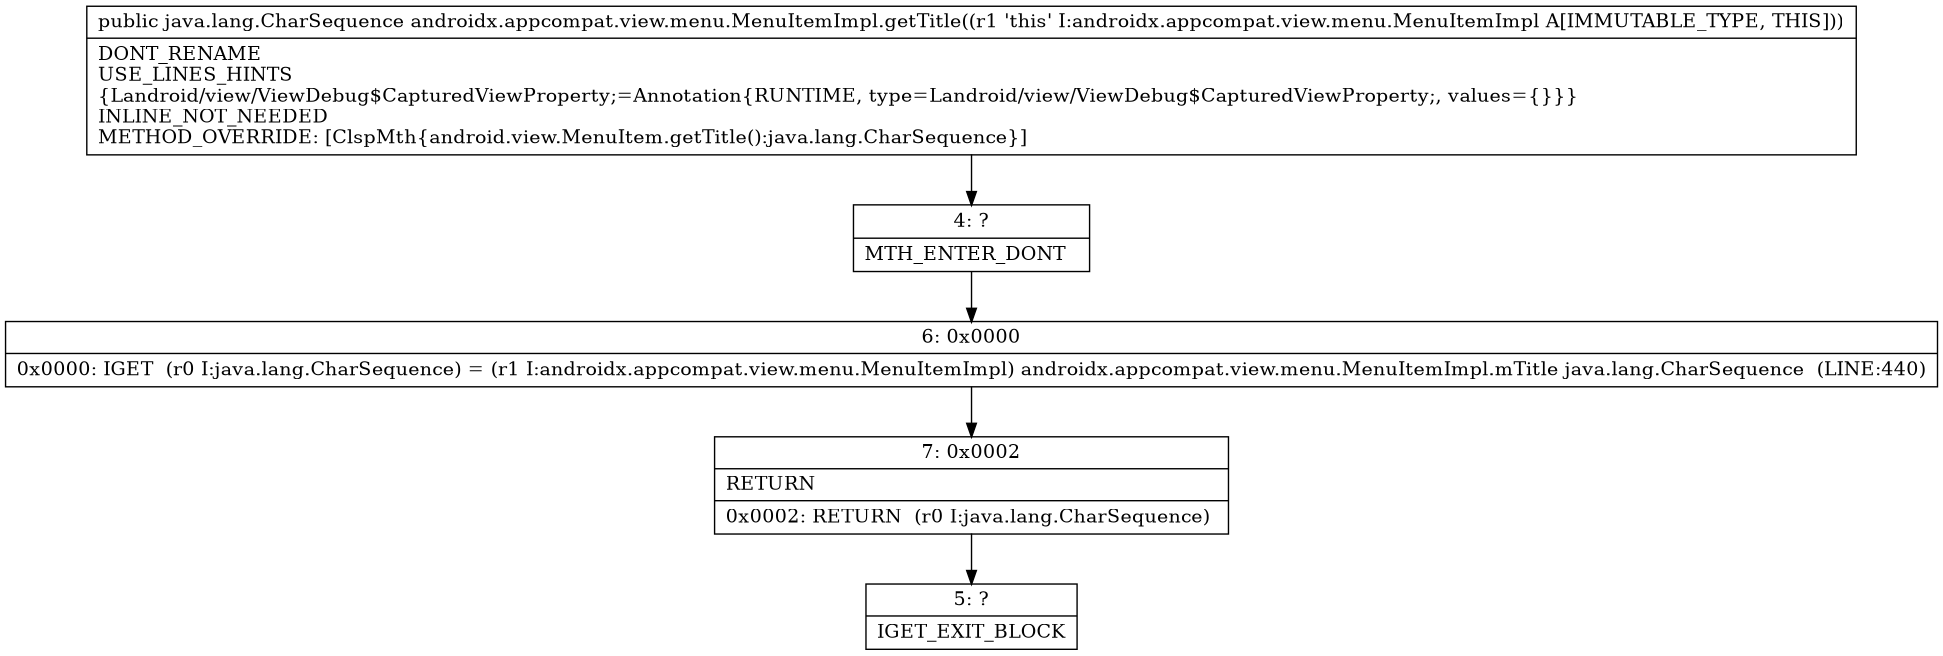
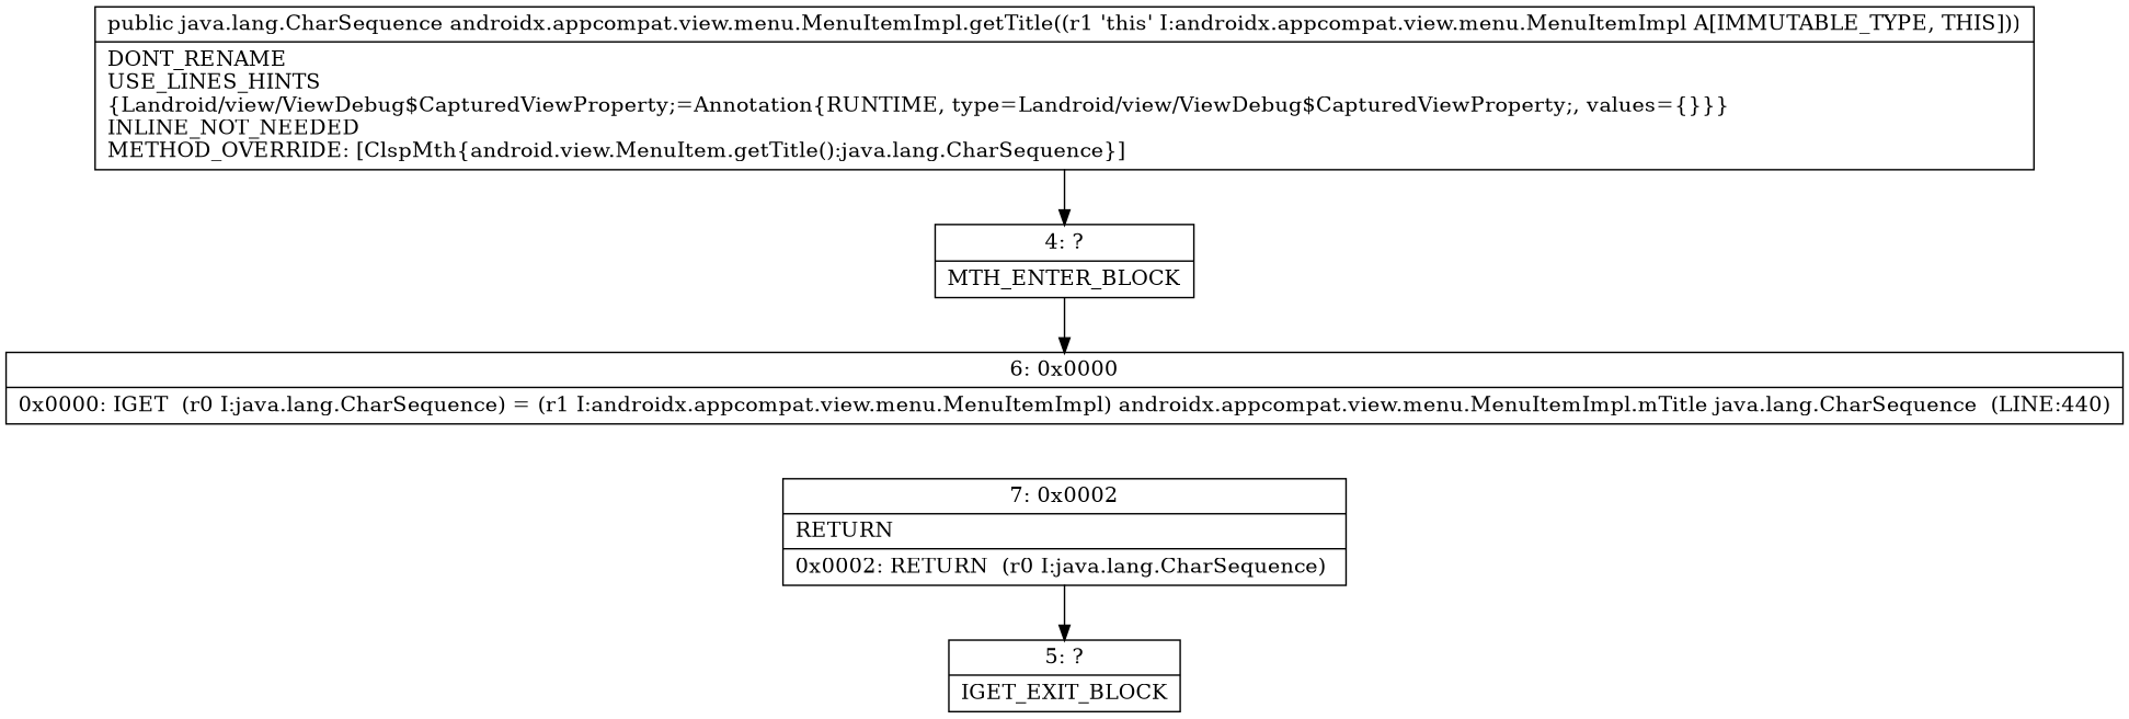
  digraph {
    node [shape=record]
-   n1 [label="{4\:\ ?|MTH_ENTER_DONT\l}"]
+   n1 [label="{4\:\ ?|MTH_ENTER_BLOCK\l}"]
    n2 [label="{6\:\ 0x0000|0x0000: IGET  (r0 I:java.lang.CharSequence) = (r1 I:androidx.appcompat.view.menu.MenuItemImpl) androidx.appcompat.view.menu.MenuItemImpl.mTitle java.lang.CharSequence  (LINE:440)\l}"]
    n3 [label="{7\:\ 0x0002|RETURN\l|0x0002: RETURN  (r0 I:java.lang.CharSequence) \l}"]
    n4 [label="{5\:\ ?|IGET_EXIT_BLOCK\l}"]
    n5 [label="{public java.lang.CharSequence androidx.appcompat.view.menu.MenuItemImpl.getTitle((r1 'this' I:androidx.appcompat.view.menu.MenuItemImpl A[IMMUTABLE_TYPE, THIS]))  | DONT_RENAME\lUSE_LINES_HINTS\l\{Landroid\/view\/ViewDebug$CapturedViewProperty;=Annotation\{RUNTIME, type=Landroid\/view\/ViewDebug$CapturedViewProperty;, values=\{\}\}\}\lINLINE_NOT_NEEDED\lMETHOD_OVERRIDE: [ClspMth\{android.view.MenuItem.getTitle():java.lang.CharSequence\}]\l}"]
    n1 -> n2
-   n2 -> n3
    n3 -> n4
    n5 -> n1
  }
